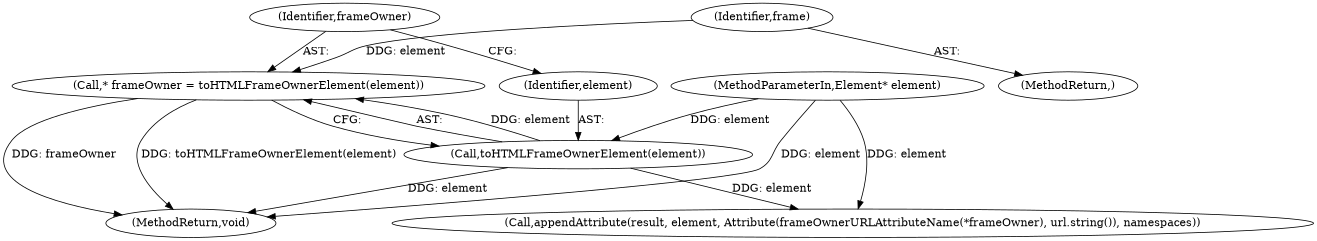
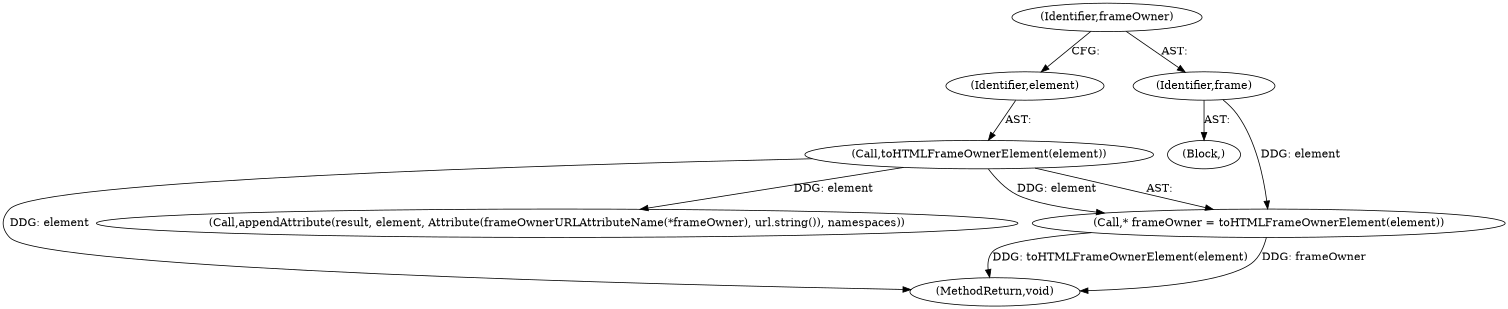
  digraph {
    n1 [label="(Call,* frameOwner = toHTMLFrameOwnerElement(element))"]
    n2 [label="(Call,toHTMLFrameOwnerElement(element))"]
    n3 [label="(MethodReturn,void)"]
    n4 [label="(Call,appendAttribute(result, element, Attribute(frameOwnerURLAttributeName(*frameOwner), url.string()), namespaces))"]
-   n5 [label="(MethodReturn,)"]
+   n5 [label="(Block,)"]
    n6 [label="(Identifier,element)"]
-   n7 [label="(MethodParameterIn,Element* element)"]
    n8 [label="(Identifier,frameOwner)"]
    n9 [label="(Identifier,frame)"]
-   n1 -> n2 [label="CFG: "]
    n1 -> n3 [label="DDG: frameOwner"]
    n1 -> n3 [label="DDG: toHTMLFrameOwnerElement(element)"]
    n2 -> n1 [label="AST: "]
    n2 -> n1 [label="DDG: element"]
    n2 -> n3 [label="DDG: element"]
    n2 -> n4 [label="DDG: element"]
    n6 -> n2 [label="AST: "]
-   n7 -> n2 [label="DDG: element"]
-   n7 -> n3 [label="DDG: element"]
-   n7 -> n4 [label="DDG: element"]
-   n8 -> n1 [label="AST: "]
+   n8 -> n9 [label="AST: "]
    n8 -> n6 [label="CFG: "]
    n9 -> n1 [label="DDG: element"]
    n9 -> n5 [label="AST: "]
  }
